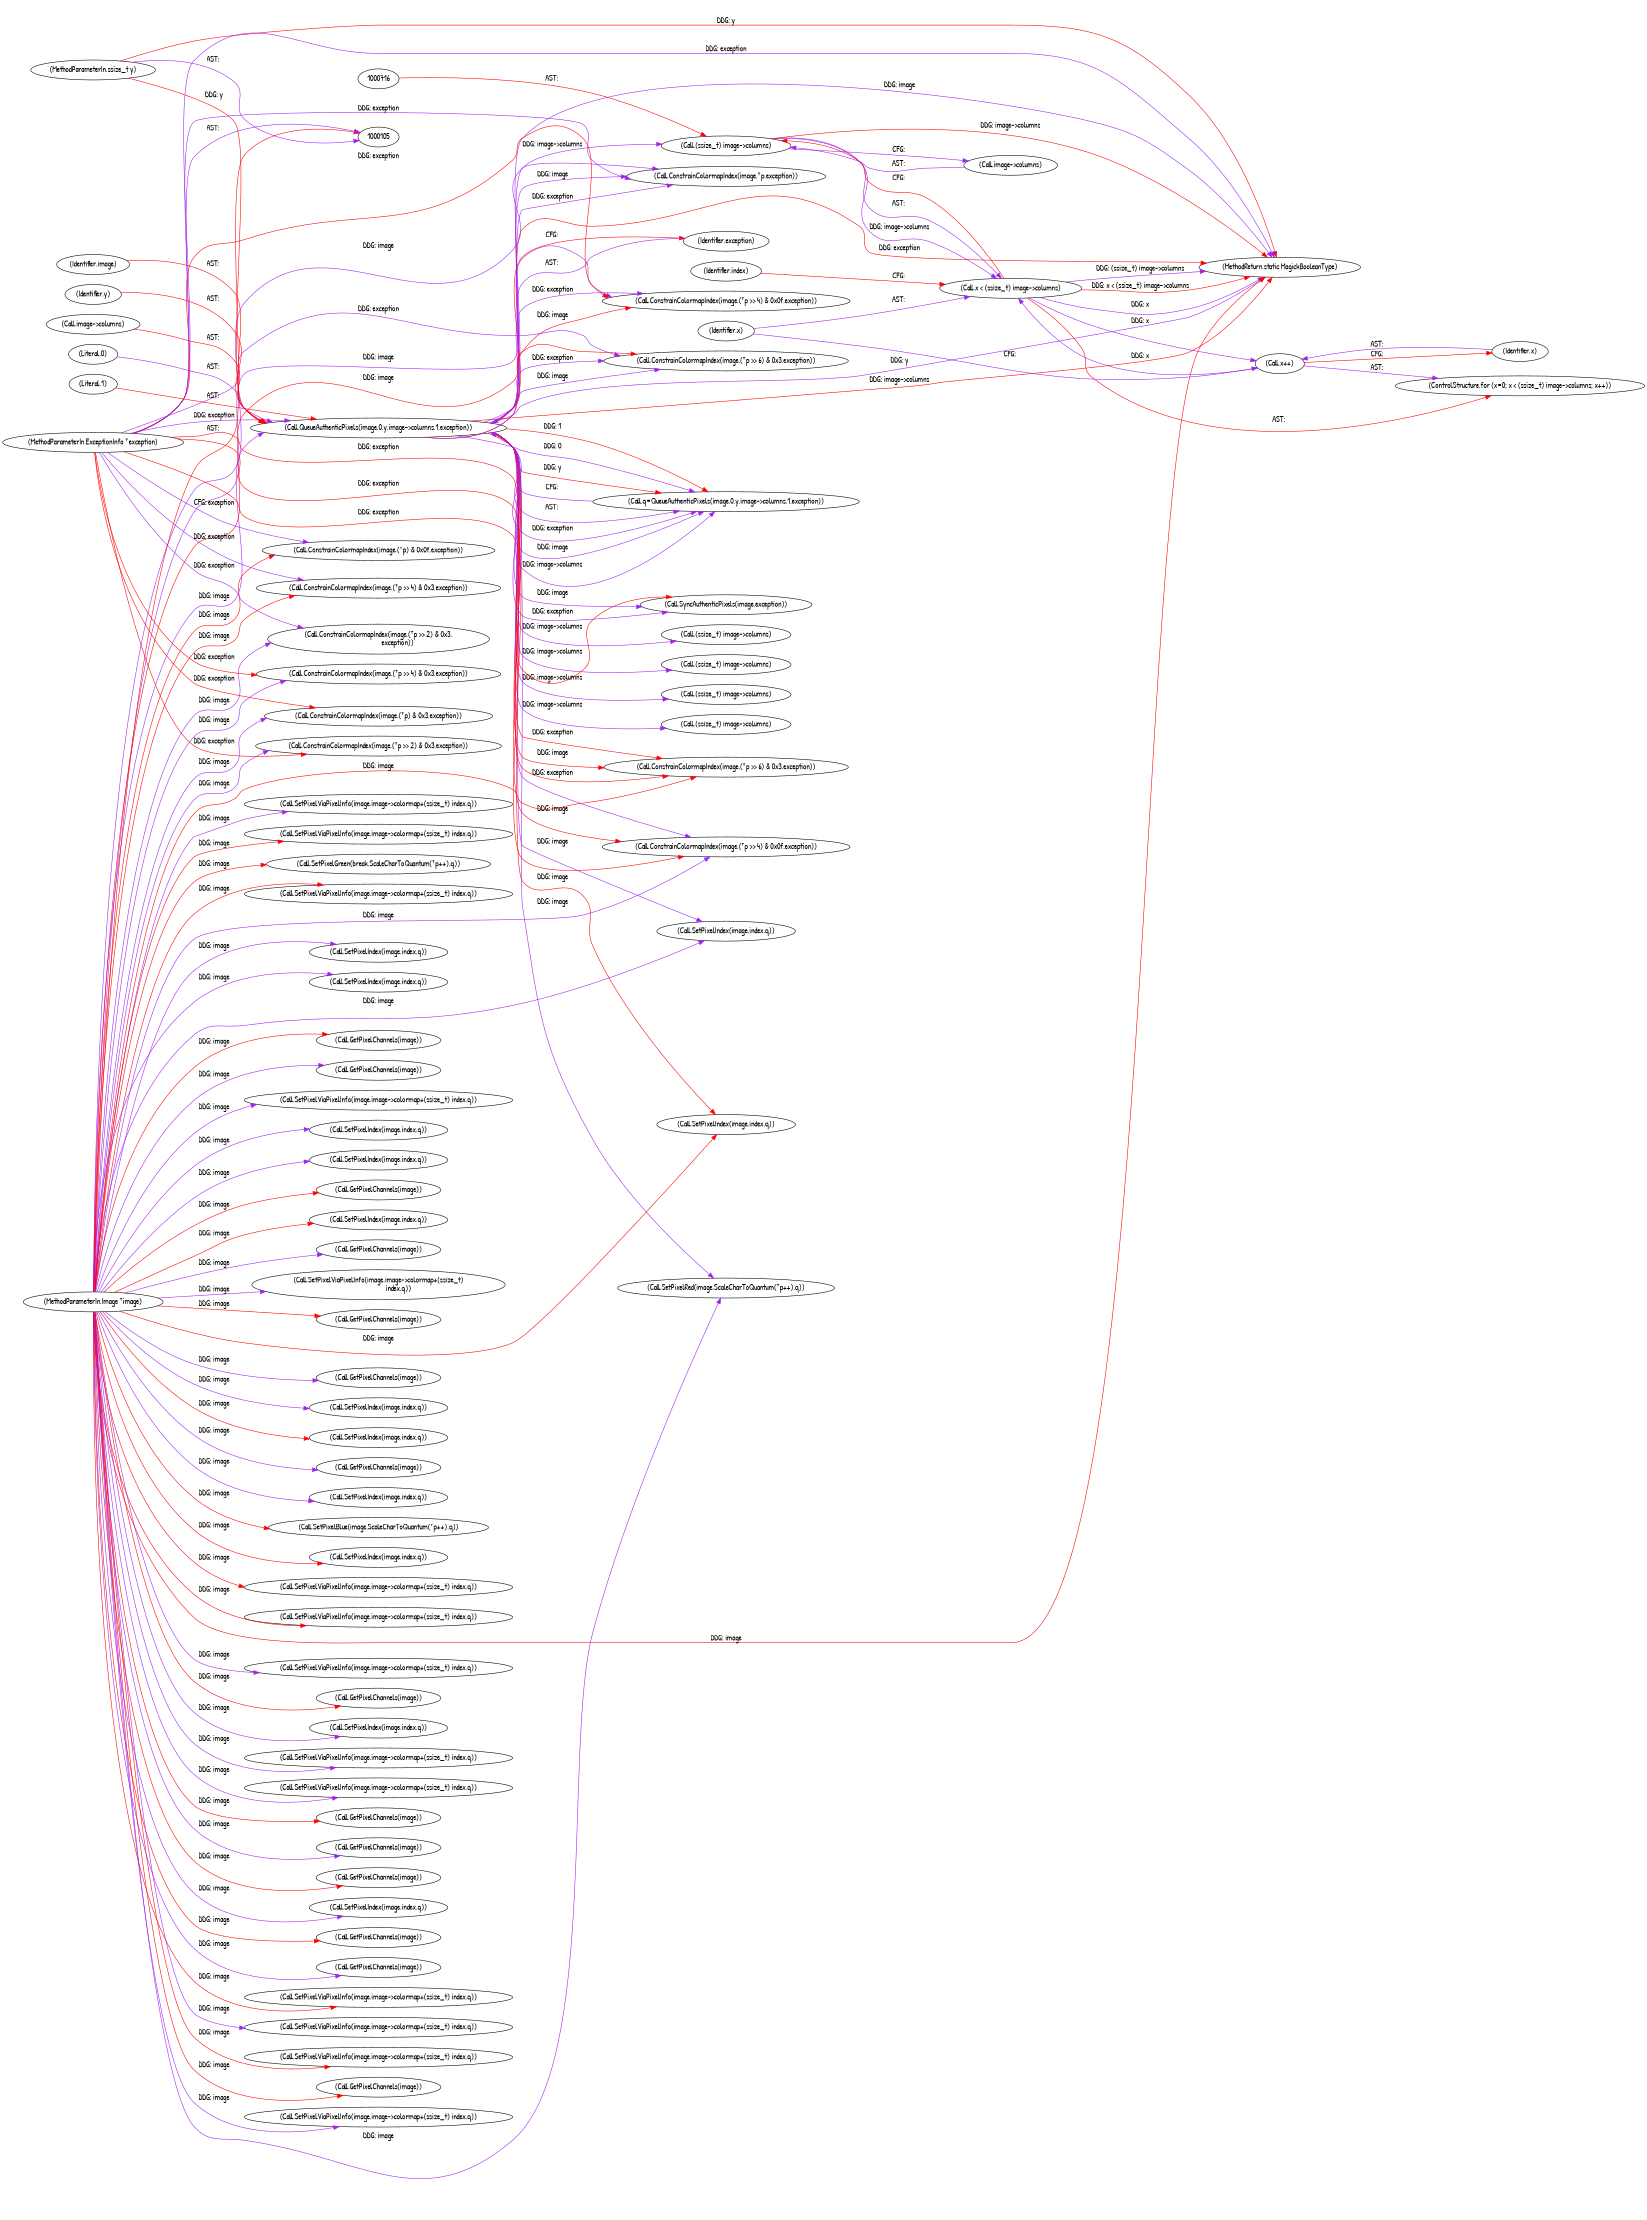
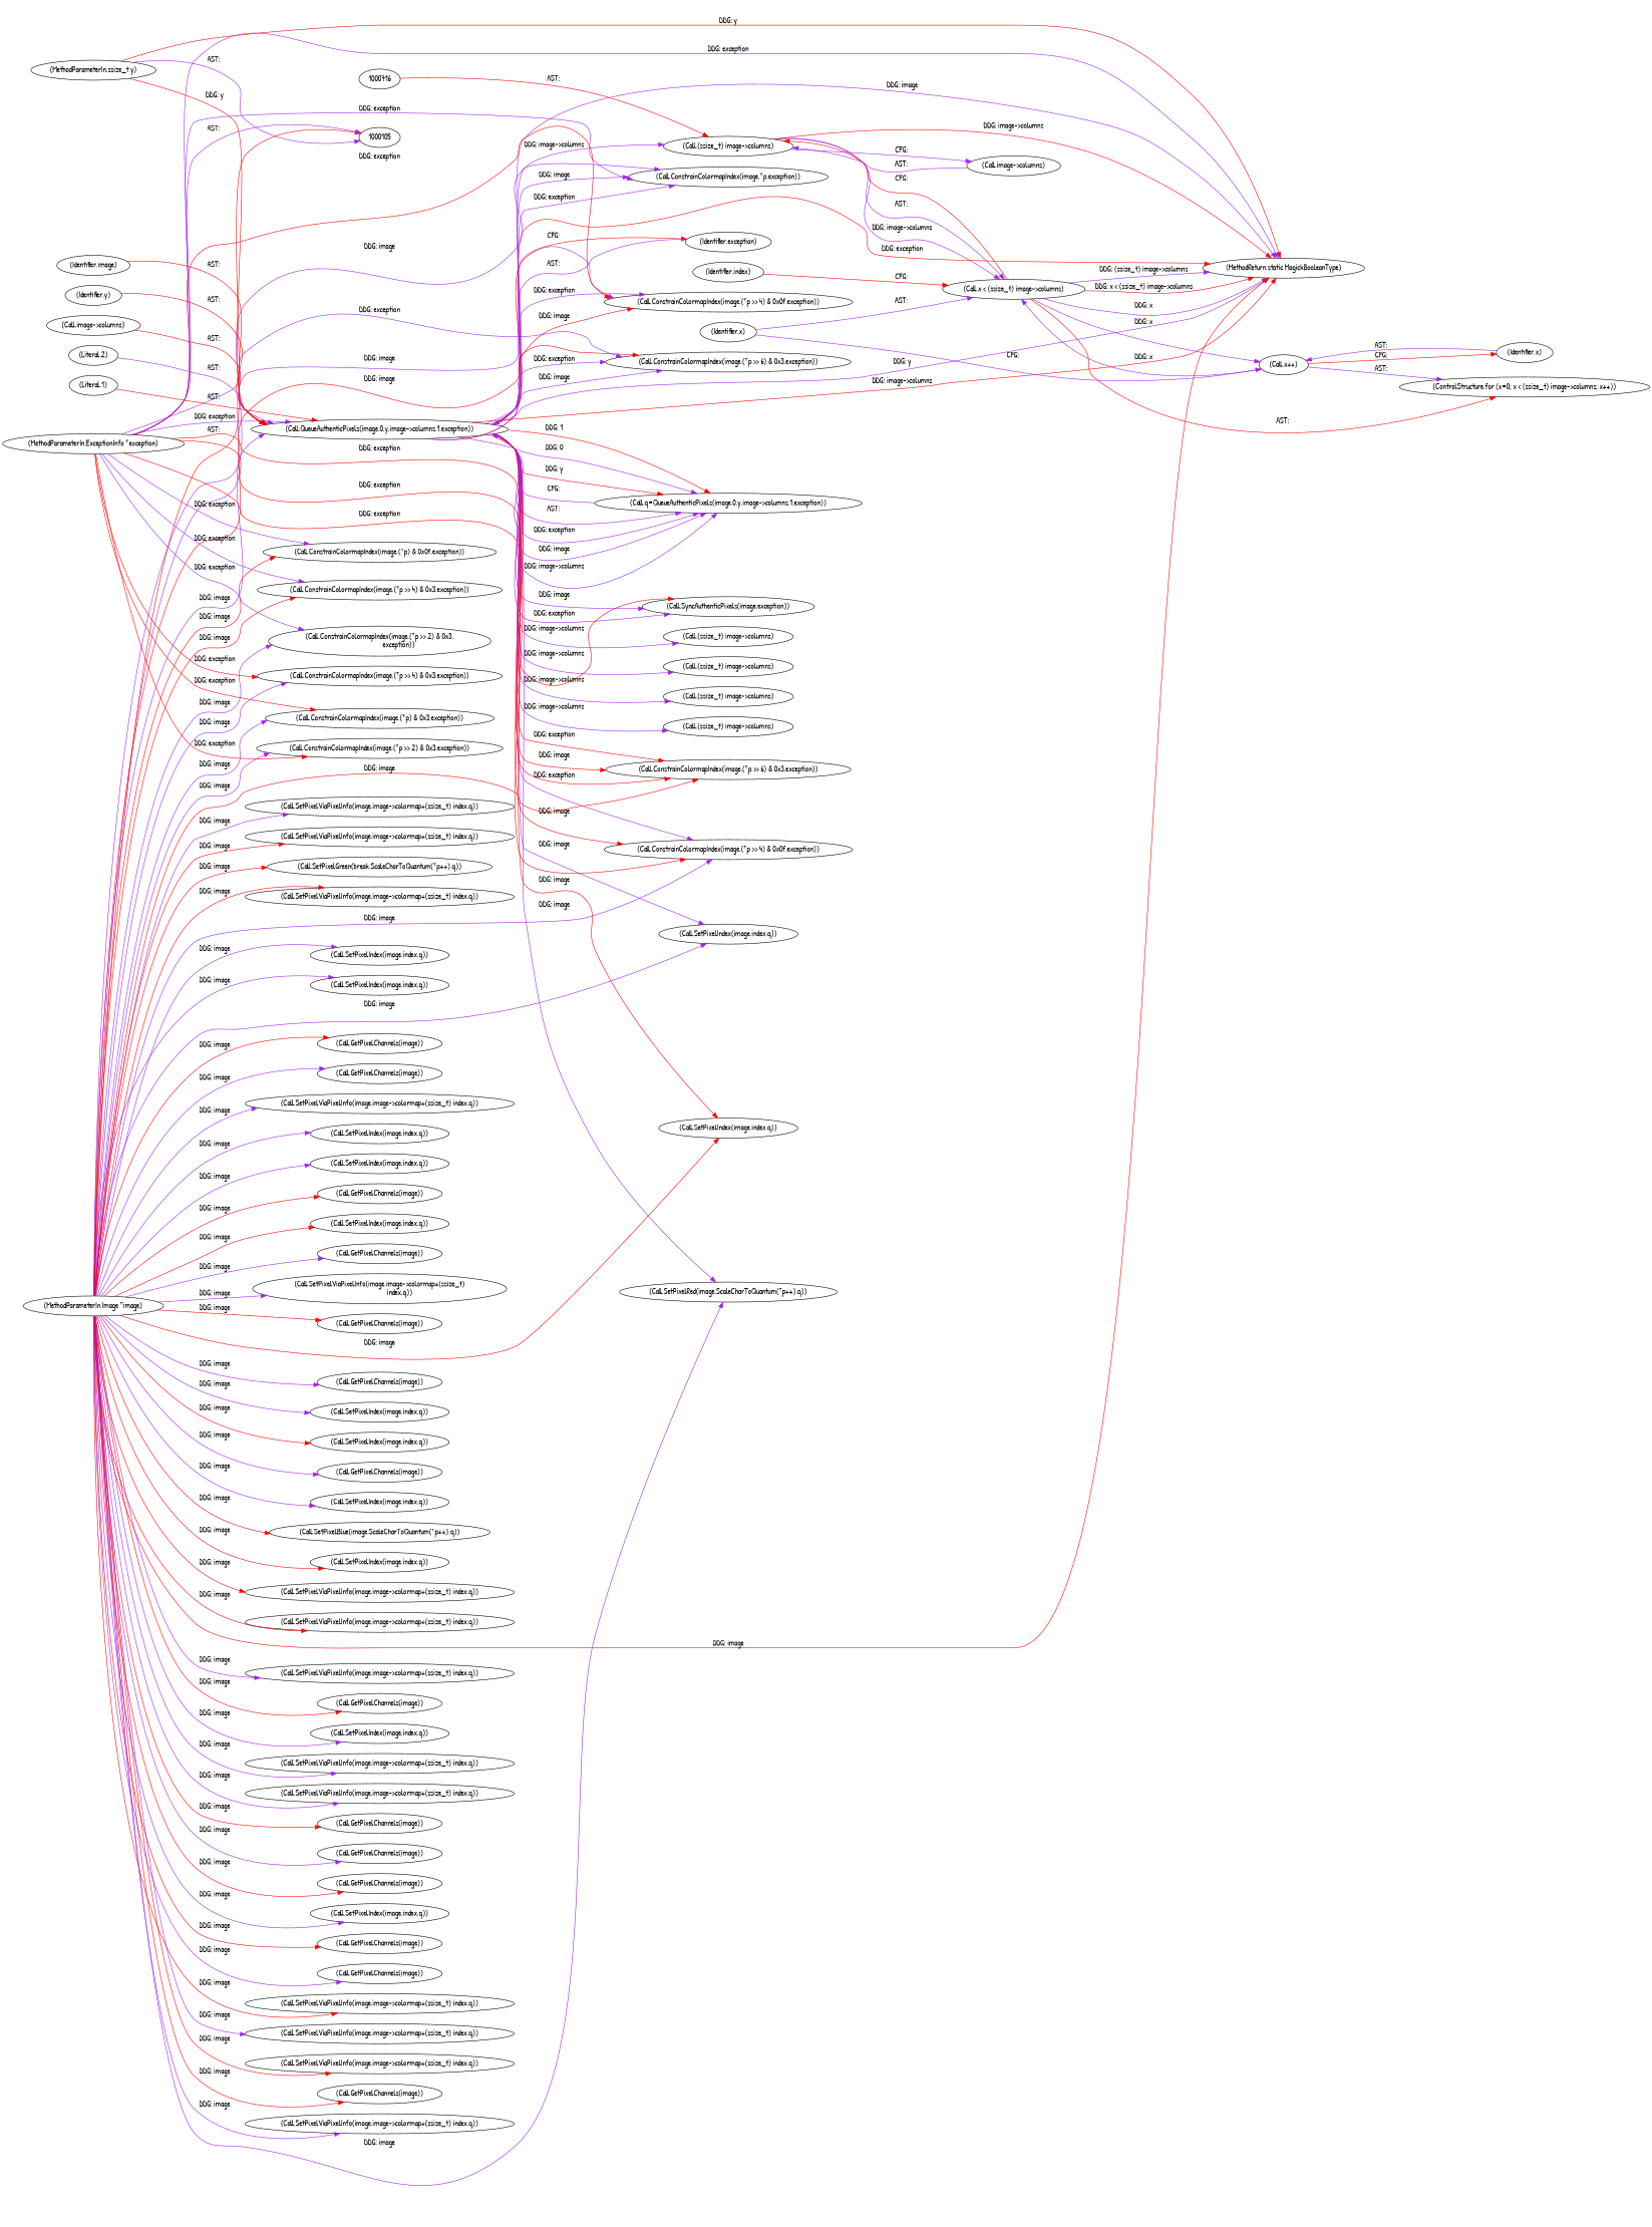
  digraph {
    fontname="Patrick Hand"
    rankdir=LR
    node [fontname="Patrick Hand"]
    edge [color=purple fontname="Patrick Hand"]
    n1 [label="(Call,(ssize_t) image->columns)"]
    n2 [label="(Call,x < (ssize_t) image->columns)"]
    n3 [label="(MethodReturn,static MagickBooleanType)"]
    n4 [label="(Call,image->columns)"]
    n5 [label="(Call,x++)"]
    n6 [label="(ControlStructure,for (x=0; x < (ssize_t) image->columns; x++))"]
    n7 [label="(Call,QueueAuthenticPixels(image,0,y,image->columns,1,exception))"]
    n8 [label="(Call,SetPixelRed(image,ScaleCharToQuantum(*p++),q))"]
    n9 [label="(Call,q=QueueAuthenticPixels(image,0,y,image->columns,1,exception))"]
    n10 [label="(Call,(ssize_t) image->columns)"]
    n11 [label="(Call,(ssize_t) image->columns)"]
    n12 [label="(Call,ConstrainColormapIndex(image,*p,exception))"]
    n13 [label="(Call,ConstrainColormapIndex(image,(*p >> 4) & 0x0f,exception))"]
    n14 [label="(Call,ConstrainColormapIndex(image,(*p >> 6) & 0x3,exception))"]
    n15 [label="(Call,ConstrainColormapIndex(image,(*p >> 6) & 0x3,exception))"]
    n16 [label="(Call,SetPixelIndex(image,index,q))"]
    n17 [label="(Call,SyncAuthenticPixels(image,exception))"]
    n18 [label="(Call,(ssize_t) image->columns)"]
    n19 [label="(Call,(ssize_t) image->columns)"]
    n20 [label="(Call,SetPixelIndex(image,index,q))"]
    n21 [label="(Call,ConstrainColormapIndex(image,(*p >> 4) & 0x0f,exception))"]
    n22 [label="(Identifier,exception)"]
    n23 [label="(MethodParameterIn,Image *image)"]
    n24 [label="(Call,SetPixelViaPixelInfo(image,image->colormap+(ssize_t) index,q))"]
    n25 [label="(Call,SetPixelViaPixelInfo(image,image->colormap+(ssize_t) index,q))"]
    n26 [label="(Call,ConstrainColormapIndex(image,(*p >> 2) & 0x3,exception))"]
    n27 [label="(Call,SetPixelViaPixelInfo(image,image->colormap+(ssize_t) index,q))"]
    n28 [label="(Call,GetPixelChannels(image))"]
    n29 [label="(Call,SetPixelIndex(image,index,q))"]
    n30 [label="(Call,SetPixelViaPixelInfo(image,image->colormap+(ssize_t) index,q))"]
    n31 [label="(Call,SetPixelViaPixelInfo(image,image->colormap+(ssize_t) index,q))"]
    n32 [label="(Call,GetPixelChannels(image))"]
    n33 [label="(Call,ConstrainColormapIndex(image,(*p) & 0x0f,exception))"]
    n34 [label="(Call,GetPixelChannels(image))"]
    n35 [label="(Call,GetPixelChannels(image))"]
    n36 [label="(Call,ConstrainColormapIndex(image,(*p) & 0x3,exception))"]
    n37 [label="(Call,SetPixelIndex(image,index,q))"]
    n38 [label="(Call,GetPixelChannels(image))"]
    n39 [label="(Call,GetPixelChannels(image))"]
    n40 [label="(Call,SetPixelViaPixelInfo(image,image->colormap+(ssize_t) index,q))"]
    n41 [label="(Call,SetPixelViaPixelInfo(image,image->colormap+(ssize_t) index,q))"]
    n42 [label="(Call,SetPixelViaPixelInfo(image,image->colormap+(ssize_t) index,q))"]
    n43 [label="(Call,ConstrainColormapIndex(image,(*p >> 4) & 0x3,exception))"]
    n44 [label="(Call,GetPixelChannels(image))"]
    n45 [label="(Call,SetPixelViaPixelInfo(image,image->colormap+(ssize_t) index,q))"]
    n46 [label="(Call,SetPixelViaPixelInfo(image,image->colormap+(ssize_t) index,q))"]
    n47 [label="(Call,SetPixelViaPixelInfo(image,image->colormap+(ssize_t) index,q))"]
    n48 [label="(Call,SetPixelGreen(break,ScaleCharToQuantum(*p++),q))"]
    n49 [label="(Call,ConstrainColormapIndex(image,(*p >> 2) & 0x3,\n                       exception))"]
    n50 [label="(Call,SetPixelViaPixelInfo(image,image->colormap+(ssize_t) index,q))"]
    n51 [label="(Call,SetPixelIndex(image,index,q))"]
    n52 [label="(Call,SetPixelIndex(image,index,q))"]
    n53 [label="(Call,GetPixelChannels(image))"]
    n54 [label="(Call,GetPixelChannels(image))"]
    n55 [label="(Call,SetPixelViaPixelInfo(image,image->colormap+(ssize_t) index,q))"]
    n56 [label="(Call,SetPixelIndex(image,index,q))"]
    n57 [label="(Call,SetPixelIndex(image,index,q))"]
    n58 [label="(Call,GetPixelChannels(image))"]
    n59 [label="(Call,SetPixelIndex(image,index,q))"]
    n60 [label="(Call,GetPixelChannels(image))"]
    n61 [label="(Call,SetPixelViaPixelInfo(image,image->colormap+(ssize_t)\n                        index,q))"]
    n62 [label="(Call,GetPixelChannels(image))"]
    n63 [label="(Call,GetPixelChannels(image))"]
    n64 [label="(Call,SetPixelIndex(image,index,q))"]
    n65 [label="(Call,SetPixelIndex(image,index,q))"]
    n66 [label="(Call,GetPixelChannels(image))"]
    n67 [label="(Call,SetPixelIndex(image,index,q))"]
    n68 [label="(Call,SetPixelBlue(image,ScaleCharToQuantum(*p++),q))"]
    n69 [label="(Call,ConstrainColormapIndex(image,(*p >> 4) & 0x3,exception))"]
    n70 [label="(Call,SetPixelIndex(image,index,q))"]
    1000105
    n72 [label="(MethodParameterIn,ssize_t y)"]
    n73 [label="(MethodParameterIn,ExceptionInfo *exception)"]
    n74 [label="(Identifier,x)"]
    n75 [label="(Identifier,x)"]
    n76 [label="(Literal,1)"]
    n77 [label="(Identifier,index)"]
    n78 [label="(Identifier,image)"]
    n79 [label="(Identifier,y)"]
    n80 [label="(Call,image->columns)"]
-   n81 [label="(Literal,0)"]
+   n81 [label="(Literal,2)"]
    1000716
    n1 -> n2 [label="AST: "]
    n1 -> n2 [label="DDG: image->columns"]
    n1 -> n3 [color=red label="DDG: image->columns"]
    n1 -> n4 [label="CFG: "]
    n2 -> n1 [color=red label="CFG: "]
    n2 -> n3 [label="DDG: x"]
    n2 -> n3 [label="DDG: (ssize_t) image->columns"]
    n2 -> n3 [color=red label="DDG: x < (ssize_t) image->columns"]
    n2 -> n5 [label="DDG: x"]
    n2 -> n6 [color=red label="AST: "]
    n4 -> n1 [label="AST: "]
    n5 -> n2 [label="DDG: x"]
    n5 -> n6 [label="AST: "]
    n5 -> n74 [color=red label="CFG: "]
    n7 -> n1 [label="DDG: image->columns"]
    n7 -> n3 [color=red label="DDG: exception"]
    n7 -> n3 [label="DDG: y"]
    n7 -> n3 [color=red label="DDG: image->columns"]
    n7 -> n3 [label="DDG: image"]
    n7 -> n8 [label="DDG: image"]
    n7 -> n9 [label="AST: "]
    n7 -> n9 [label="DDG: exception"]
    n7 -> n9 [label="DDG: image"]
    n7 -> n9 [label="DDG: image->columns"]
    n7 -> n9 [color=red label="DDG: 1"]
    n7 -> n9 [label="DDG: 0"]
    n7 -> n9 [color=red label="DDG: y"]
    n7 -> n10 [label="DDG: image->columns"]
    n7 -> n11 [label="DDG: image->columns"]
    n7 -> n12 [label="DDG: image"]
    n7 -> n12 [label="DDG: exception"]
    n7 -> n13 [color=red label="DDG: image"]
    n7 -> n13 [label="DDG: exception"]
    n7 -> n14 [label="DDG: image"]
    n7 -> n14 [label="DDG: exception"]
    n7 -> n15 [color=red label="DDG: image"]
    n7 -> n15 [color=red label="DDG: exception"]
    n7 -> n16 [label="DDG: image"]
    n7 -> n17 [label="DDG: image"]
    n7 -> n17 [label="DDG: exception"]
    n7 -> n18 [label="DDG: image->columns"]
    n7 -> n19 [label="DDG: image->columns"]
    n7 -> n20 [color=red label="DDG: image"]
    n7 -> n21 [color=red label="DDG: image"]
    n7 -> n21 [label="DDG: exception"]
    n7 -> n22 [color=red label="CFG: "]
    n9 -> n7 [label="CFG: "]
    n22 -> n7 [label="AST: "]
    n23 -> n3 [color=red label="DDG: image"]
    n23 -> n7 [label="DDG: image"]
    n23 -> n8 [label="DDG: image"]
    n23 -> n12 [label="DDG: image"]
    n23 -> n13 [label="DDG: image"]
    n23 -> n14 [color=red label="DDG: image"]
    n23 -> n15 [color=red label="DDG: image"]
    n23 -> n16 [label="DDG: image"]
    n23 -> n20 [color=red label="DDG: image"]
    n23 -> n21 [label="DDG: image"]
    n23 -> n24 [color=red label="DDG: image"]
    n23 -> n25 [color=red label="DDG: image"]
    n23 -> n26 [label="DDG: image"]
    n23 -> n27 [label="DDG: image"]
    n23 -> n28 [color=red label="DDG: image"]
    n23 -> n29 [label="DDG: image"]
    n23 -> n30 [label="DDG: image"]
    n23 -> n31 [label="DDG: image"]
    n23 -> n32 [color=red label="DDG: image"]
    n23 -> n33 [color=red label="DDG: image"]
    n23 -> n34 [label="DDG: image"]
    n23 -> n35 [color=red label="DDG: image"]
    n23 -> n36 [label="DDG: image"]
    n23 -> n37 [label="DDG: image"]
    n23 -> n38 [color=red label="DDG: image"]
    n23 -> n39 [label="DDG: image"]
    n23 -> n40 [color=red label="DDG: image"]
    n23 -> n41 [label="DDG: image"]
    n23 -> n42 [color=red label="DDG: image"]
    n23 -> n43 [color=red label="DDG: image"]
    n23 -> n44 [color=red label="DDG: image"]
    n23 -> n45 [label="DDG: image"]
    n23 -> n46 [label="DDG: image"]
    n23 -> n47 [color=red label="DDG: image"]
    n23 -> n48 [color=red label="DDG: image"]
    n23 -> n49 [label="DDG: image"]
    n23 -> n50 [color=red label="DDG: image"]
    n23 -> n51 [label="DDG: image"]
    n23 -> n52 [label="DDG: image"]
    n23 -> n53 [color=red label="DDG: image"]
    n23 -> n54 [label="DDG: image"]
    n23 -> n55 [label="DDG: image"]
    n23 -> n56 [label="DDG: image"]
    n23 -> n57 [label="DDG: image"]
    n23 -> n58 [color=red label="DDG: image"]
    n23 -> n59 [color=red label="DDG: image"]
    n23 -> n60 [label="DDG: image"]
    n23 -> n61 [label="DDG: image"]
    n23 -> n62 [color=red label="DDG: image"]
    n23 -> n63 [label="DDG: image"]
    n23 -> n64 [label="DDG: image"]
    n23 -> n65 [color=red label="DDG: image"]
    n23 -> n66 [label="DDG: image"]
    n23 -> n67 [label="DDG: image"]
    n23 -> n68 [color=red label="DDG: image"]
    n23 -> n69 [label="DDG: image"]
    n23 -> n70 [color=red label="DDG: image"]
    n23 -> 1000105 [color=red label="AST: "]
    n72 -> n3 [color=red label="DDG: y"]
    n72 -> n7 [color=red label="DDG: y"]
    n72 -> 1000105 [label="AST: "]
    n73 -> n3 [label="DDG: exception"]
    n73 -> n7 [label="DDG: exception"]
    n73 -> n12 [label="DDG: exception"]
    n73 -> n13 [color=red label="DDG: exception"]
    n73 -> n14 [label="DDG: exception"]
    n73 -> n15 [color=red label="DDG: exception"]
    n73 -> n17 [color=red label="DDG: exception"]
    n73 -> n21 [color=red label="DDG: exception"]
    n73 -> n26 [color=red label="DDG: exception"]
-   n73 -> n33 [label="CFG: exception"]
+   n73 -> n33 [label="DDG: exception"]
    n73 -> n36 [color=red label="DDG: exception"]
    n73 -> n43 [label="DDG: exception"]
    n73 -> n49 [label="DDG: exception"]
    n73 -> n69 [color=red label="DDG: exception"]
    n73 -> 1000105 [label="AST: "]
    n74 -> n5 [label="AST: "]
    n75 -> n2 [label="AST: "]
    n75 -> n5 [label="CFG: "]
    n76 -> n7 [color=red label="AST: "]
    n77 -> n2 [color=red label="CFG: "]
    n78 -> n7 [color=red label="AST: "]
    n79 -> n7 [color=red label="AST: "]
    n80 -> n7 [color=red label="AST: "]
    n81 -> n7 [label="AST: "]
    1000716 -> n1 [color=red label="AST: "]
  }
